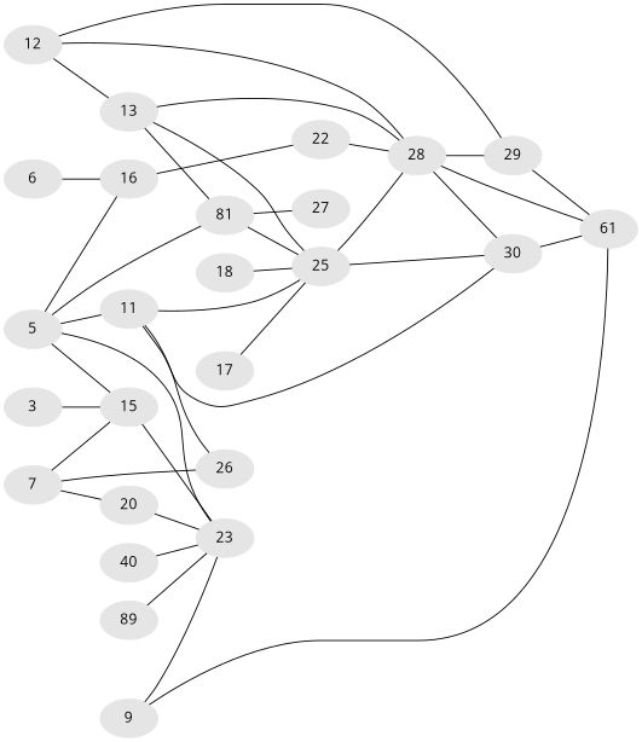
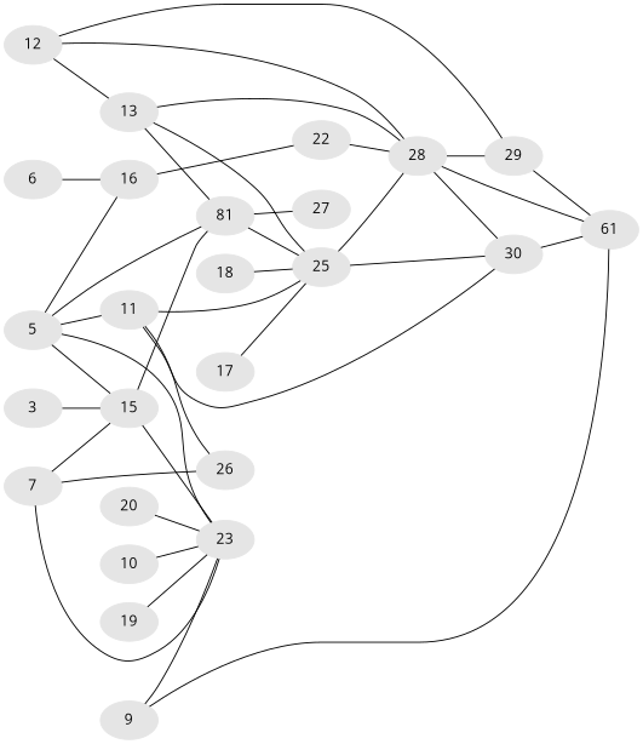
  graph {
    fontname="Open Sans"
    rankdir=LR
    node [color=gray90 fontname="Open Sans" style=filled]
    edge [fontname="Open Sans" weight=1.0]
    3
    15
    n3 [label=81]
    23
    5
    11
    16
    26
    25
    30
    13
    28
    22
    27
    6
    7
    9
    n18 [label=61]
-   10 [label=40]
+   10
    12
    29
    17
    18
-   19 [label=89]
+   19
    20
    3 -- 15
+   15 -- n3
    15 -- 23 [weight=2.0]
    n3 -- 25
    n3 -- 27
    5 -- 15 [weight=2.0]
    5 -- n3
    5 -- 23
    5 -- 11
    5 -- 16
    11 -- 26
    11 -- 25
    11 -- 30
    16 -- 22
    25 -- 30
    25 -- 28
    30 -- n18
    13 -- n3
    13 -- 25
    13 -- 28
    28 -- 30 [weight=2.0]
    28 -- n18
    28 -- 29 [weight=2.0]
    22 -- 28
    6 -- 16
    7 -- 15
-   7 -- 20
+   7 -- 23
    7 -- 26
    9 -- 23
    9 -- n18
    10 -- 23
    12 -- 13
    12 -- 28
    12 -- 29
    29 -- n18
    17 -- 25
    18 -- 25
    19 -- 23
    20 -- 23
  }
